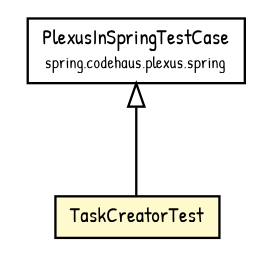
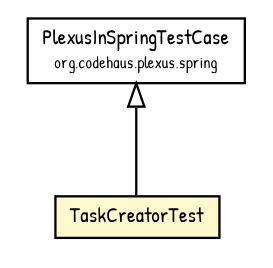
  digraph {
    fontname="Patrick Hand"
    node [fontcolor=black fontname="Patrick Hand" fontsize=9.0 shape=plaintext]
    n1 [label=<<table border="0" cellborder="1" cellspacing="0" cellpadding="2" port="p" bgcolor="lemonChiffon" href="./TaskCreatorTest.html"> 		<tr><td><table border="0" cellspacing="0" cellpadding="1"> 			<tr><td> TaskCreatorTest </td></tr> 		</table></td></tr> 		</table>>]
-   n2 [label=<<table border="0" cellborder="1" cellspacing="0" cellpadding="2" port="p" href="http://java.sun.com/j2se/1.4.2/docs/api/org/codehaus/plexus/spring/PlexusInSpringTestCase.html"> 		<tr><td><table border="0" cellspacing="0" cellpadding="1"> 			<tr><td> PlexusInSpringTestCase </td></tr> 			<tr><td><font point-size="7.0"> spring.codehaus.plexus.spring </font></td></tr> 		</table></td></tr> 		</table>>]
+   n2 [label=<<table border="0" cellborder="1" cellspacing="0" cellpadding="2" port="p" href="http://java.sun.com/j2se/1.4.2/docs/api/org/codehaus/plexus/spring/PlexusInSpringTestCase.html"> 		<tr><td><table border="0" cellspacing="0" cellpadding="1"> 			<tr><td> PlexusInSpringTestCase </td></tr> 			<tr><td><font point-size="7.0"> org.codehaus.plexus.spring </font></td></tr> 		</table></td></tr> 		</table>>]
    n2 -> n1 [arrowtail=empty dir=back fontname="Patrick Hand" fontsize=10 headport=p labelfontname=Helvetica labelfontsize=10 tailport=p]
  }
